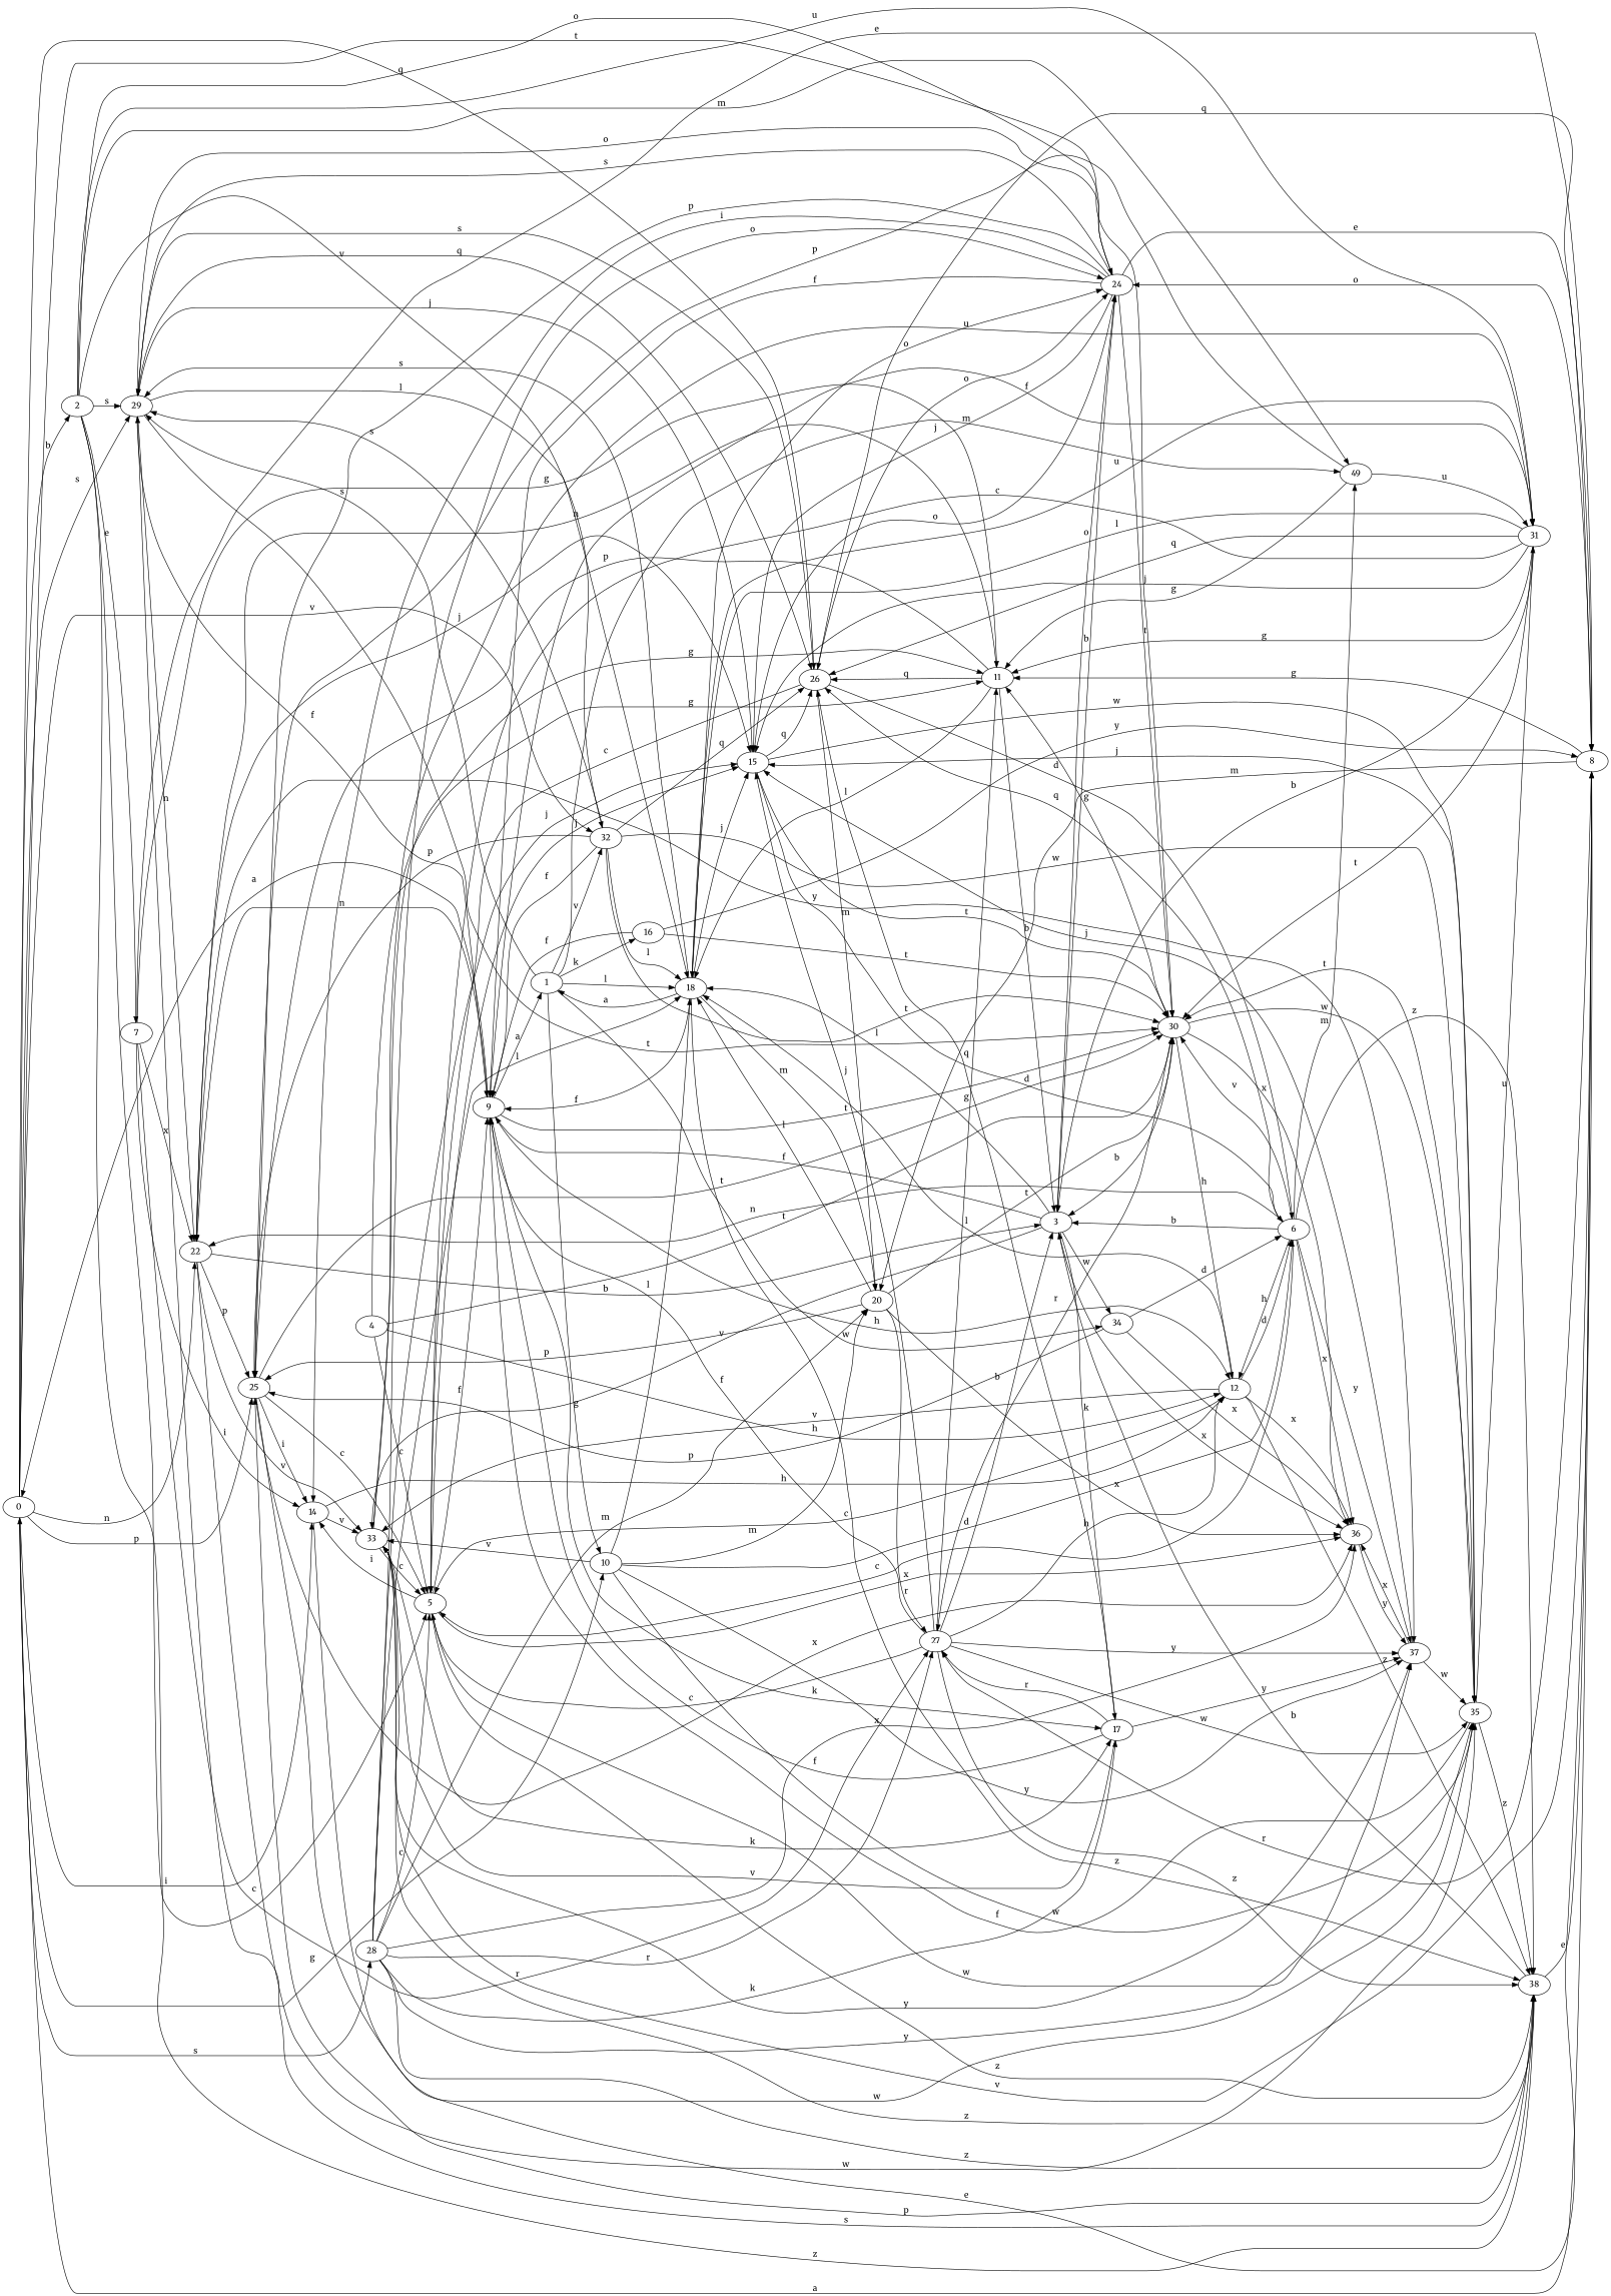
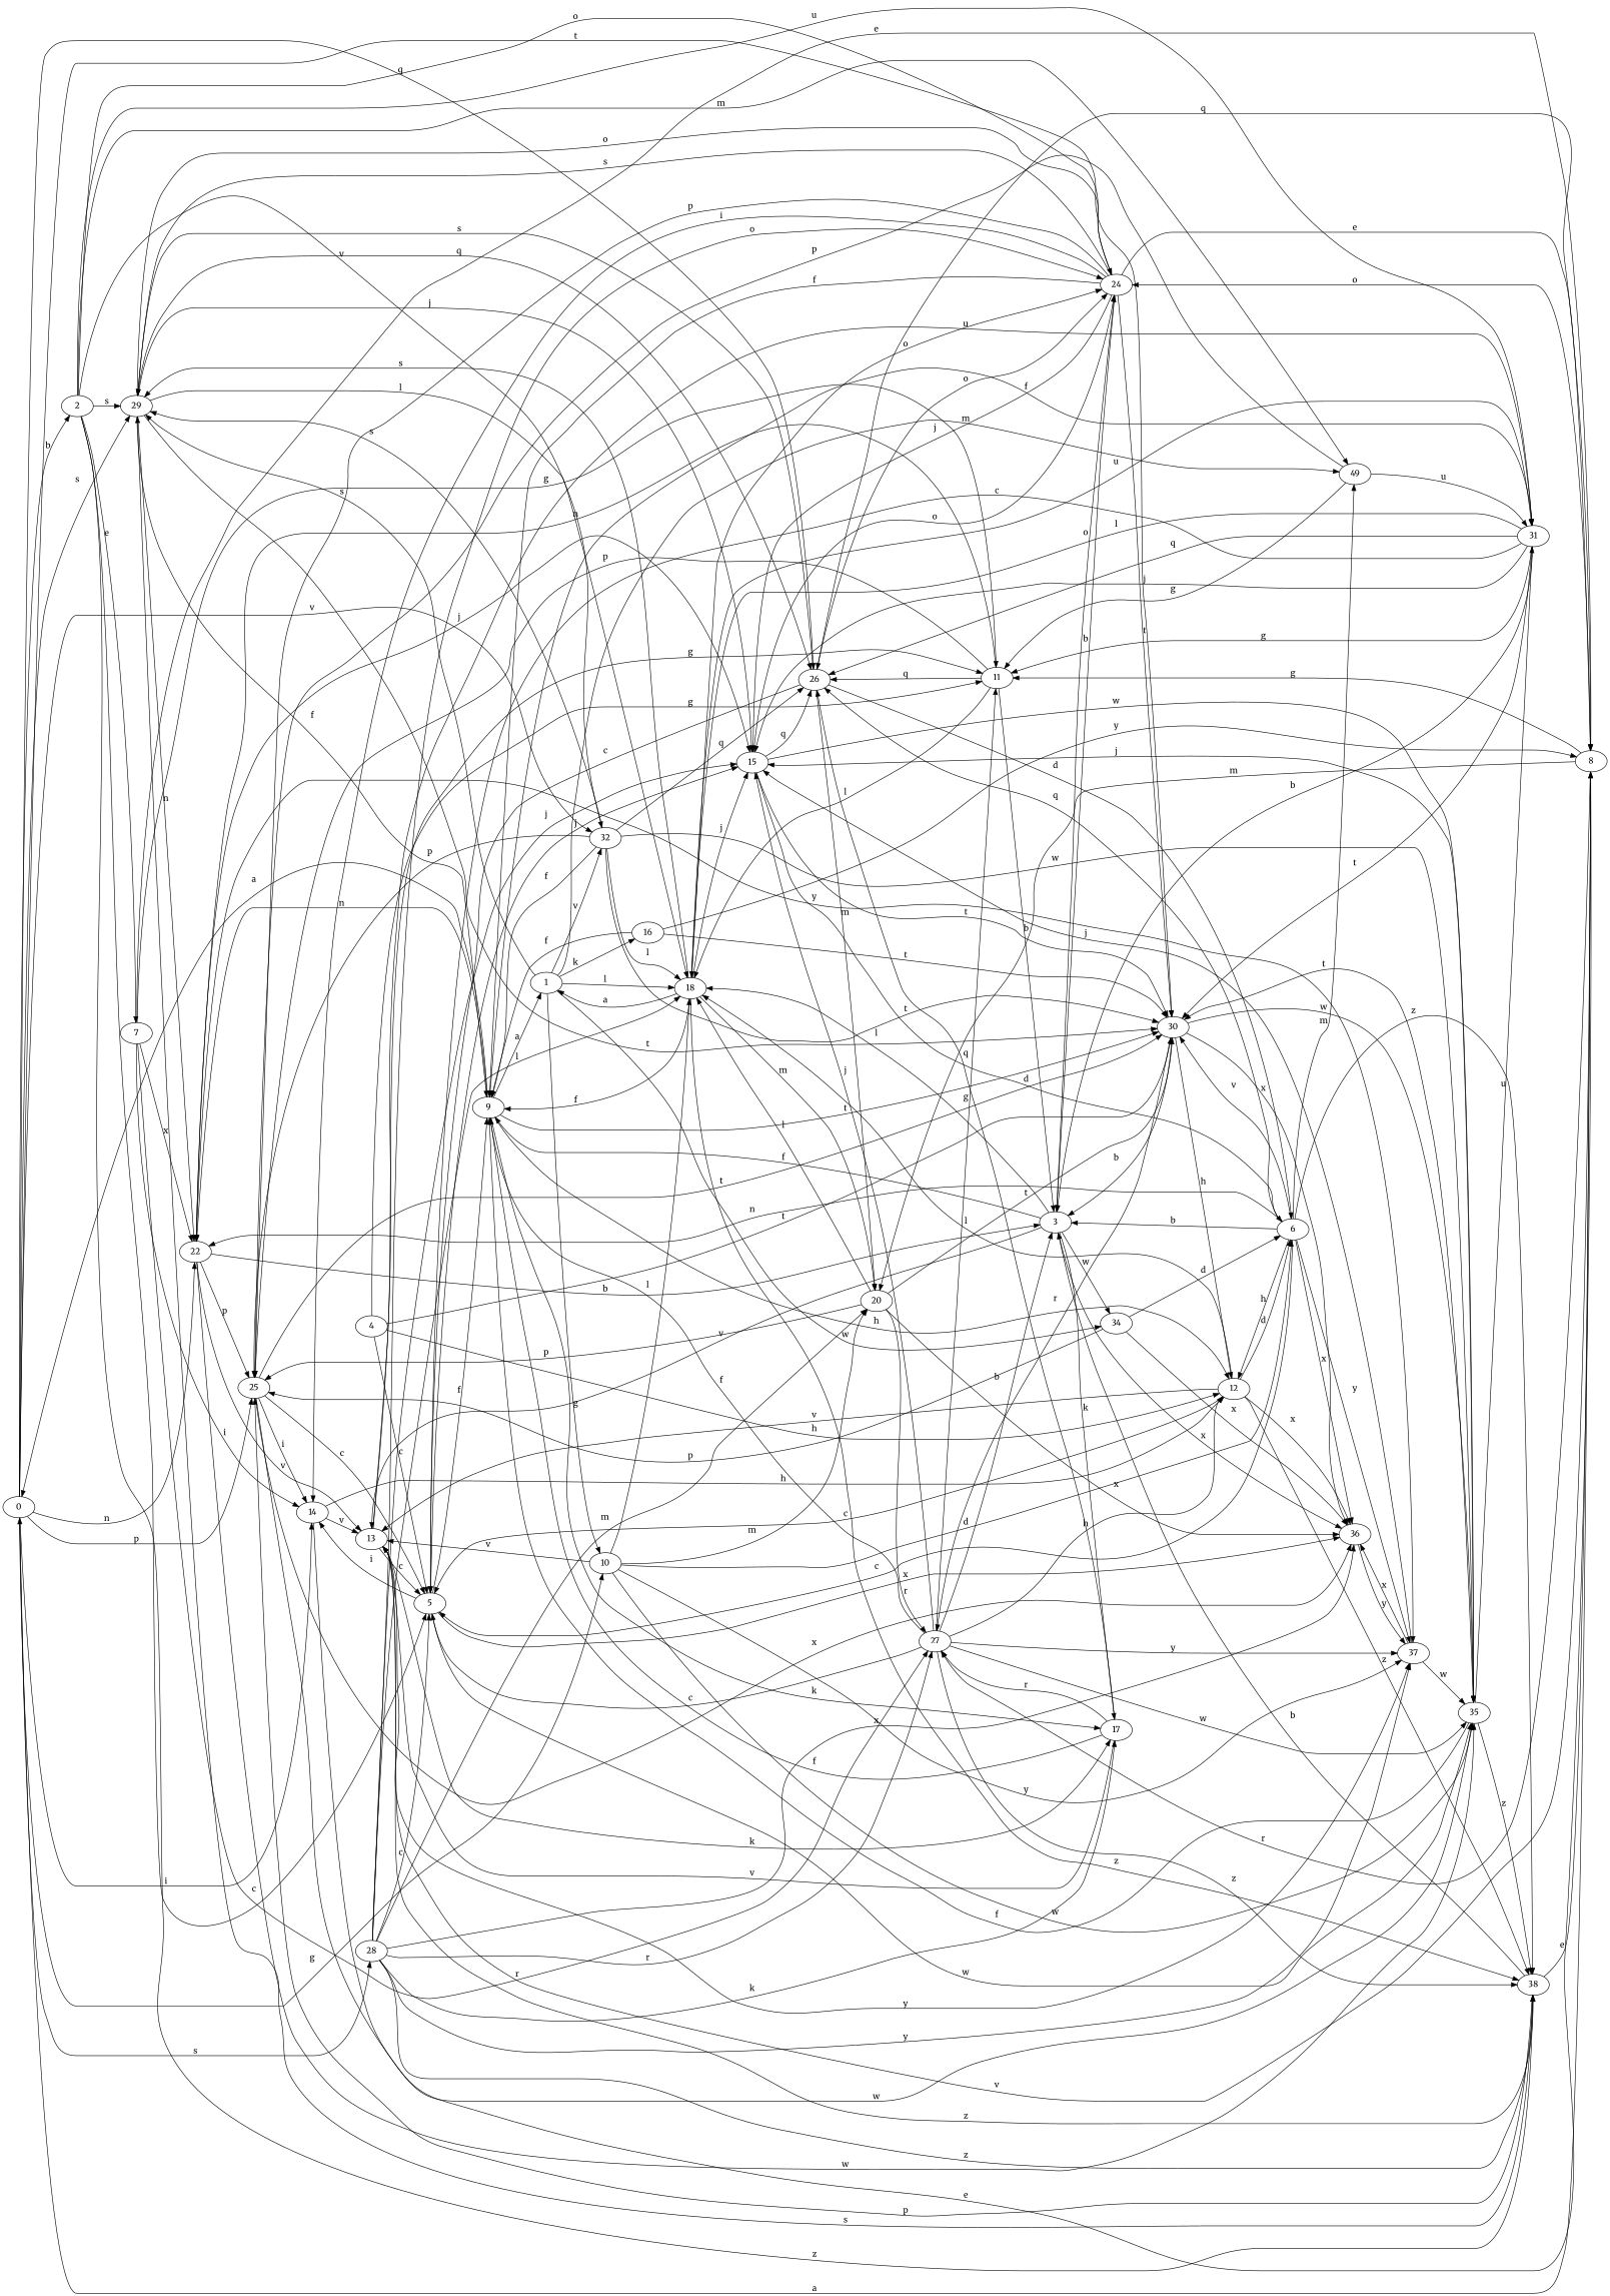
  strict digraph {
    fontname=Merriweather
    rankdir=LR
    node [fontname=Merriweather]
    edge [fontname=Merriweather]
    0
    2
    10
    14
    22
    25
    26
    28
    29
    30
    32
    n12 [label=49]
    5
    7
    24
    31
    38
    18
-   33
+   33 [label=13]
    35
    6
    37
    20
    12
    8
    3
    15
    36
    17
    27
    9
    11
    1
    16
    34
    4
    0 -> 2 [label=b]
    0 -> 10 [label=g]
    0 -> 14 [label=i]
    0 -> 22 [label=n]
    0 -> 25 [label=p]
    0 -> 26 [label=q]
    0 -> 28 [label=s]
    0 -> 29 [label=s]
    0 -> 30 [label=t]
    0 -> 32 [label=v]
    2 -> 29 [label=s]
    2 -> 32 [label=v]
    2 -> n12 [label=m]
    2 -> 5 [label=c]
    2 -> 7 [label=e]
    2 -> 24 [label=o]
    2 -> 31 [label=u]
    2 -> 38 [label=z]
    10 -> 18 [label=l]
    10 -> 33 [label=v]
    10 -> 35 [label=w]
    10 -> 6 [label=d]
    10 -> 37 [label=y]
    10 -> 20 [label=m]
    14 -> 33 [label=v]
    14 -> 12 [label=h]
    14 -> 8 [label=e]
    22 -> 25 [label=p]
    22 -> 33 [label=v]
    22 -> 35 [label=w]
    22 -> 37 [label=y]
    22 -> 3 [label=b]
    22 -> 15 [label=j]
    25 -> 14 [label=i]
    25 -> 30 [label=t]
    25 -> 5 [label=c]
    25 -> 35 [label=w]
    25 -> 36 [label=x]
    26 -> 29 [label=s]
    26 -> 5 [label=c]
    26 -> 24 [label=o]
    26 -> 6 [label=d]
    26 -> 20 [label=m]
    28 -> 5 [label=c]
    28 -> 24 [label=o]
    28 -> 38 [label=z]
    28 -> 18 [label=l]
    28 -> 37 [label=y]
    28 -> 20 [label=m]
    28 -> 15 [label=j]
    28 -> 36 [label=x]
    28 -> 17 [label=k]
    28 -> 27 [label=r]
    29 -> 22 [label=n]
    29 -> 26 [label=q]
    29 -> 30 [label=t]
    29 -> 24 [label=o]
    29 -> 18 [label=l]
    29 -> 15 [label=j]
    29 -> 9 [label=f]
    30 -> 35 [label=w]
    30 -> 12 [label=h]
    30 -> 3 [label=b]
    30 -> 36 [label=x]
    30 -> 27 [label=r]
-   30 -> 11 [label=g]
    32 -> 25 [label=p]
    32 -> 26 [label=q]
    32 -> 29 [label=s]
    32 -> 30 [label=t]
    32 -> 18 [label=l]
    32 -> 35 [label=w]
    32 -> 9 [label=f]
    n12 -> 25 [label=p]
    n12 -> 31 [label=u]
    n12 -> 11 [label=g]
    5 -> 14 [label=i]
-   5 -> 38 [label=z]
    5 -> 35 [label=w]
    5 -> 15 [label=j]
    5 -> 36 [label=x]
    5 -> 9 [label=f]
    7 -> 14 [label=i]
    7 -> 22 [label=x]
    7 -> 8 [label=e]
    7 -> 27 [label=r]
    7 -> 11 [label=g]
    24 -> 14 [label=i]
    24 -> 25 [label=p]
    24 -> 29 [label=s]
    24 -> 30 [label=t]
    24 -> 8 [label=e]
    24 -> 3 [label=b]
    24 -> 15 [label=j]
    24 -> 9 [label=f]
    31 -> 26 [label=q]
    31 -> 30 [label=t]
    31 -> 5 [label=c]
    31 -> 18 [label=l]
    31 -> 3 [label=b]
    31 -> 15 [label=j]
    31 -> 9 [label=f]
    31 -> 11 [label=g]
    38 -> 25 [label=p]
    38 -> 29 [label=s]
    38 -> 8 [label=e]
    38 -> 3 [label=b]
    18 -> 29 [label=s]
    18 -> 24 [label=o]
    18 -> 31 [label=u]
    18 -> 38 [label=z]
    18 -> 20 [label=m]
    18 -> 15 [label=j]
    18 -> 9 [label=f]
    18 -> 1 [label=a]
    33 -> 5 [label=c]
    33 -> 31 [label=u]
    33 -> 38 [label=z]
    33 -> 37 [label=y]
    33 -> 17 [label=k]
    33 -> 11 [label=g]
    35 -> 30 [label=t]
    35 -> 31 [label=u]
    35 -> 38 [label=z]
    35 -> 15 [label=j]
    35 -> 9 [label=f]
    6 -> 22 [label=n]
    6 -> 26 [label=q]
    6 -> 30 [label=v]
    6 -> n12 [label=m]
    6 -> 5 [label=c]
    6 -> 38 [label=z]
    6 -> 37 [label=y]
    6 -> 12 [label=h]
    6 -> 3 [label=b]
    6 -> 36 [label=x]
    37 -> 35 [label=w]
    37 -> 15 [label=j]
    37 -> 36 [label=x]
    20 -> 25 [label=p]
    20 -> 30 [label=t]
    20 -> 18 [label=l]
    20 -> 36 [label=x]
    20 -> 27 [label=r]
    12 -> 5 [label=c]
    12 -> 38 [label=z]
    12 -> 18 [label=l]
    12 -> 33 [label=v]
    12 -> 6 [label=d]
    12 -> 36 [label=x]
    8 -> 0 [label=a]
    8 -> 26 [label=q]
    8 -> 24 [label=o]
    8 -> 33 [label=v]
    8 -> 20 [label=m]
    8 -> 27 [label=r]
    8 -> 11 [label=g]
    3 -> 24 [label=o]
    3 -> 18 [label=l]
    3 -> 33 [label=v]
    3 -> 36 [label=x]
    3 -> 17 [label=k]
    3 -> 9 [label=f]
    3 -> 34 [label=w]
    15 -> 26 [label=q]
    15 -> 30 [label=t]
    15 -> 24 [label=o]
    15 -> 35 [label=w]
    15 -> 6 [label=d]
    36 -> 37 [label=y]
    17 -> 26 [label=q]
    17 -> 33 [label=v]
-   17 -> 37 [label=y]
    17 -> 27 [label=r]
    17 -> 9 [label=f]
    27 -> 5 [label=c]
    27 -> 38 [label=z]
    27 -> 35 [label=w]
    27 -> 37 [label=y]
    27 -> 12 [label=h]
    27 -> 3 [label=b]
    27 -> 15 [label=j]
    27 -> 9 [label=f]
    27 -> 11 [label=g]
    9 -> 0 [label=a]
    9 -> 22 [label=n]
    9 -> 30 [label=t]
    9 -> 12 [label=h]
    9 -> 17 [label=k]
    9 -> 1 [label=a]
    11 -> 22 [label=n]
    11 -> 25 [label=p]
    11 -> 26 [label=q]
    11 -> 18 [label=l]
    11 -> 3 [label=b]
    1 -> 10 [label=g]
    1 -> 29 [label=s]
    1 -> 32 [label=v]
    1 -> n12 [label=m]
    1 -> 18 [label=l]
    1 -> 16 [label=k]
    1 -> 34 [label=w]
    16 -> 30 [label=t]
    16 -> 8 [label=y]
    16 -> 9 [label=f]
    34 -> 25 [label=p]
    34 -> 6 [label=d]
    34 -> 36 [label=x]
    4 -> 30 [label=t]
    4 -> 5 [label=c]
    4 -> 12 [label=h]
    4 -> 11 [label=g]
  }
